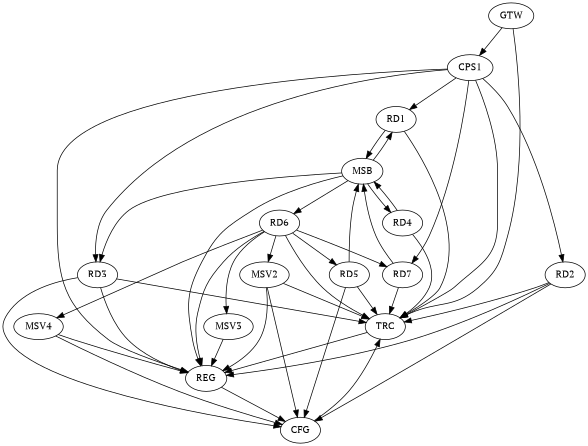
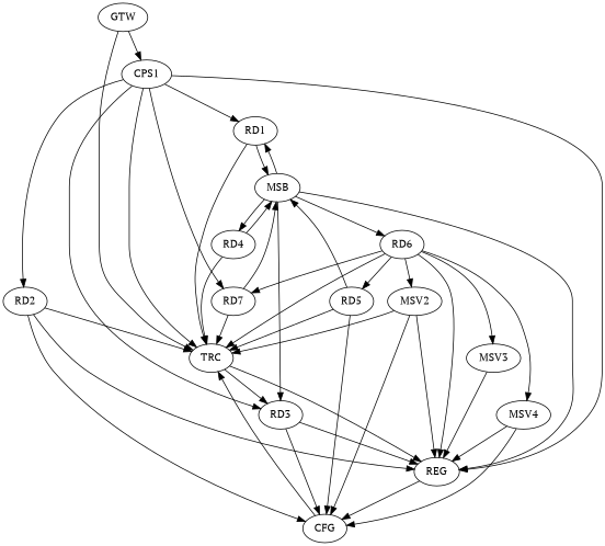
  strict digraph {
    fontname="PT Serif"
    node [fontname="PT Serif"]
    edge [fontname="PT Serif"]
    n1 [label=RD1]
    n2 [label=MSB]
    n3 [label=TRC]
    n4 [label=REG]
    n5 [label=RD3]
    n6 [label=RD4]
    n7 [label=RD6]
    n8 [label=RD2]
    n9 [label=CFG]
    n10 [label=RD5]
    n11 [label=RD7]
    n12 [label=MSV2]
    n13 [label=MSV3]
    n14 [label=MSV4]
    n15 [label=CPS1]
    n16 [label=GTW]
    n1 -> n2
    n1 -> n3
    n2 -> n1
    n2 -> n4
    n2 -> n5
    n2 -> n6
    n2 -> n7
    n3 -> n4
    n4 -> n9
-   n5 -> n3
+   n3 -> n5
    n5 -> n4
    n5 -> n9
    n6 -> n2
    n6 -> n3
    n7 -> n3
    n7 -> n4
    n7 -> n10
    n7 -> n11
    n7 -> n12
    n7 -> n13
    n7 -> n14
    n8 -> n3
    n8 -> n4
    n8 -> n9
    n9 -> n3
    n10 -> n2
    n10 -> n3
    n10 -> n9
    n11 -> n2
    n11 -> n3
    n12 -> n3
    n12 -> n4
    n12 -> n9
    n13 -> n4
    n14 -> n4
    n14 -> n9
    n15 -> n1
    n15 -> n3
    n15 -> n4
    n15 -> n5
    n15 -> n8
    n15 -> n11
    n16 -> n3
    n16 -> n15
  }
